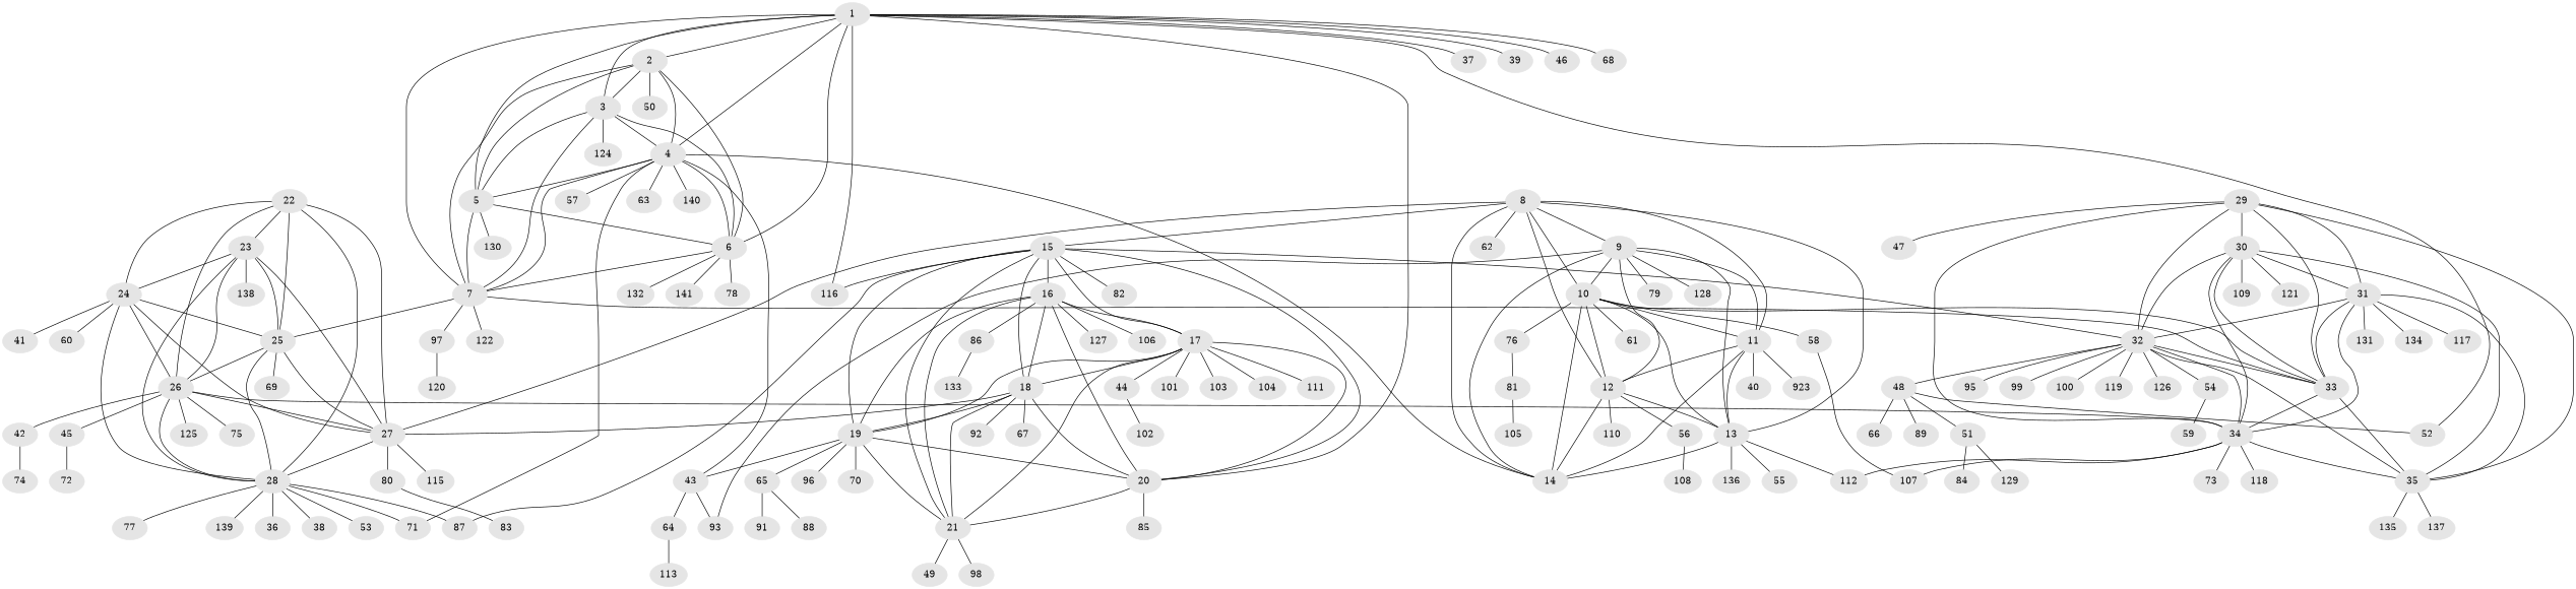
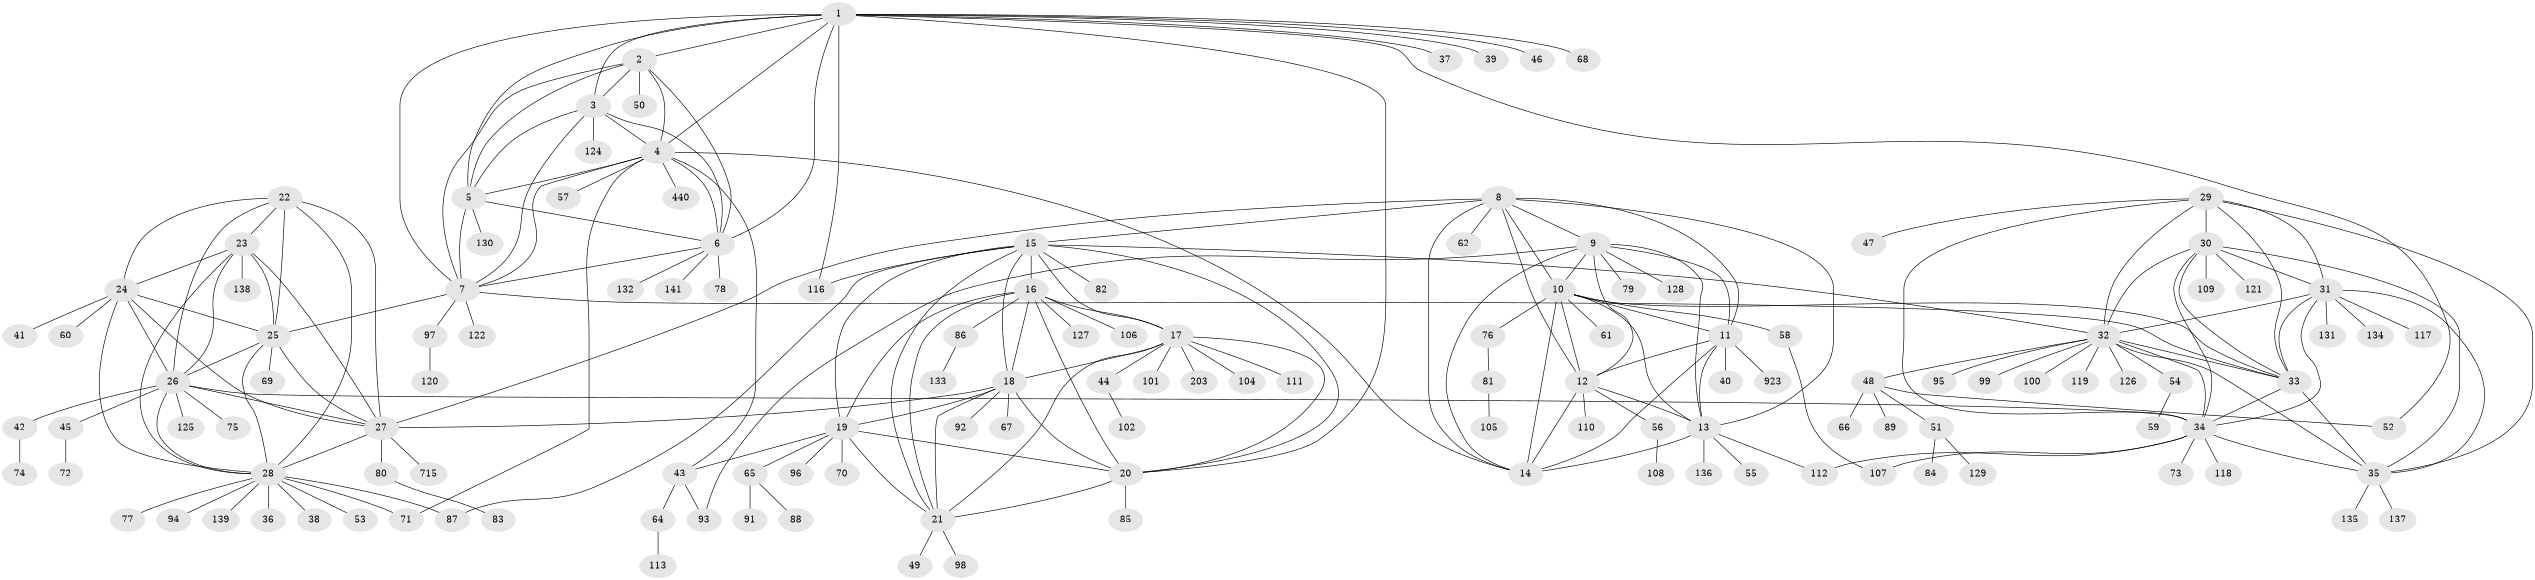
  graph {
    node [color=gray90 style=filled]
    1
    2
    3
    4
    5
    6
    7
    20
    37
    39
    46
    52
    68
    116
    50
    124
    14
    43
    57
-   63
    71
-   140
+   140 [label=440]
    130
    78
    132
    141
    25
    33
    97
    122
    21
    85
    93
    64
    27
    26
    28
    69
    34
    35
    120
    8
    9
    10
    11
    12
    13
    15
    62
    79
    128
    58
    61
    76
    40
    n56 [label=923]
    56
    110
    55
    112
    136
    16
    17
    18
    19
    32
    82
    87
    80
-   115
+   115 [label=715]
    107
    81
    108
    86
    106
    127
    44
    101
-   103
+   103 [label=203]
    104
    111
    67
    92
    65
    70
    96
    49
    98
    48
    54
    95
    99
    100
    119
    126
    133
    102
    88
    91
    22
    23
    24
    138
    41
    60
    42
    45
    75
    125
    36
    38
    53
    77
+   94
    139
    73
    118
    74
    72
    83
    29
    30
    31
    47
    109
    121
    117
    131
    134
    135
    137
    51
    66
    89
    59
    113
    84
    129
    105
    1 -- 2
    1 -- 3
    1 -- 4
    1 -- 5
    1 -- 6
    1 -- 7
    1 -- 20
    1 -- 37
    1 -- 39
    1 -- 46
    1 -- 52
    1 -- 68
    1 -- 116
    2 -- 3
    2 -- 4
    2 -- 5
    2 -- 6
    2 -- 7
    2 -- 50
    3 -- 4
    3 -- 5
    3 -- 6
    3 -- 7
    3 -- 124
    4 -- 5
    4 -- 6
    4 -- 7
    4 -- 14
    4 -- 43
    4 -- 57
-   4 -- 63
    4 -- 71
    4 -- 140
    5 -- 6
    5 -- 7
    5 -- 130
    6 -- 7
    6 -- 78
    6 -- 132
    6 -- 141
    7 -- 25
    7 -- 33
    7 -- 97
    7 -- 122
    20 -- 21
    20 -- 85
    43 -- 93
    43 -- 64
    25 -- 27
    25 -- 26
    25 -- 28
    25 -- 69
    33 -- 34
    33 -- 35
    97 -- 120
    21 -- 49
    21 -- 98
    64 -- 113
    27 -- 28
    27 -- 80
    27 -- 115
    26 -- 27
    26 -- 28
    26 -- 34
    26 -- 42
    26 -- 45
    26 -- 75
    26 -- 125
    28 -- 71
    28 -- 87
    28 -- 36
    28 -- 38
    28 -- 53
    28 -- 77
+   28 -- 94
    28 -- 139
    34 -- 35
    34 -- 112
    34 -- 107
    34 -- 73
    34 -- 118
    35 -- 135
    35 -- 137
    8 -- 14
    8 -- 27
    8 -- 9
    8 -- 10
    8 -- 11
    8 -- 12
    8 -- 13
    8 -- 15
    8 -- 62
    9 -- 14
    9 -- 93
    9 -- 10
    9 -- 11
    9 -- 12
    9 -- 13
    9 -- 79
    9 -- 128
    10 -- 14
    10 -- 33
    10 -- 11
    10 -- 12
    10 -- 13
    10 -- 58
    10 -- 61
    10 -- 76
    11 -- 14
    11 -- 12
    11 -- 13
    11 -- 40
    11 -- n56
    12 -- 14
    12 -- 13
    12 -- 56
    12 -- 110
    13 -- 14
    13 -- 55
    13 -- 112
    13 -- 136
    15 -- 20
    15 -- 116
    15 -- 21
    15 -- 16
    15 -- 17
    15 -- 18
    15 -- 19
    15 -- 32
    15 -- 82
    15 -- 87
    58 -- 107
    76 -- 81
    56 -- 108
    16 -- 20
    16 -- 21
    16 -- 17
    16 -- 18
    16 -- 19
    16 -- 86
    16 -- 106
    16 -- 127
    17 -- 20
    17 -- 21
    17 -- 18
-   17 -- 19
    17 -- 44
    17 -- 101
    17 -- 103
    17 -- 104
    17 -- 111
    18 -- 20
    18 -- 21
    18 -- 27
    18 -- 19
    18 -- 67
    18 -- 92
    19 -- 20
    19 -- 43
    19 -- 21
    19 -- 65
    19 -- 70
    19 -- 96
    32 -- 33
    32 -- 34
    32 -- 35
    32 -- 48
    32 -- 54
    32 -- 95
    32 -- 99
    32 -- 100
    32 -- 119
    32 -- 126
    80 -- 83
    81 -- 105
    86 -- 133
    44 -- 102
    65 -- 88
    65 -- 91
    48 -- 52
    48 -- 51
    48 -- 66
    48 -- 89
    54 -- 59
    22 -- 25
    22 -- 27
    22 -- 26
    22 -- 28
    22 -- 23
    22 -- 24
    23 -- 25
    23 -- 27
    23 -- 26
    23 -- 28
    23 -- 24
    23 -- 138
    24 -- 25
    24 -- 27
    24 -- 26
    24 -- 28
    24 -- 41
    24 -- 60
    42 -- 74
    45 -- 72
    29 -- 33
    29 -- 34
    29 -- 35
    29 -- 32
    29 -- 30
    29 -- 31
    29 -- 47
    30 -- 33
    30 -- 34
    30 -- 35
    30 -- 32
    30 -- 31
    30 -- 109
    30 -- 121
    31 -- 33
    31 -- 34
    31 -- 35
    31 -- 32
    31 -- 117
    31 -- 131
    31 -- 134
    51 -- 84
    51 -- 129
  }
